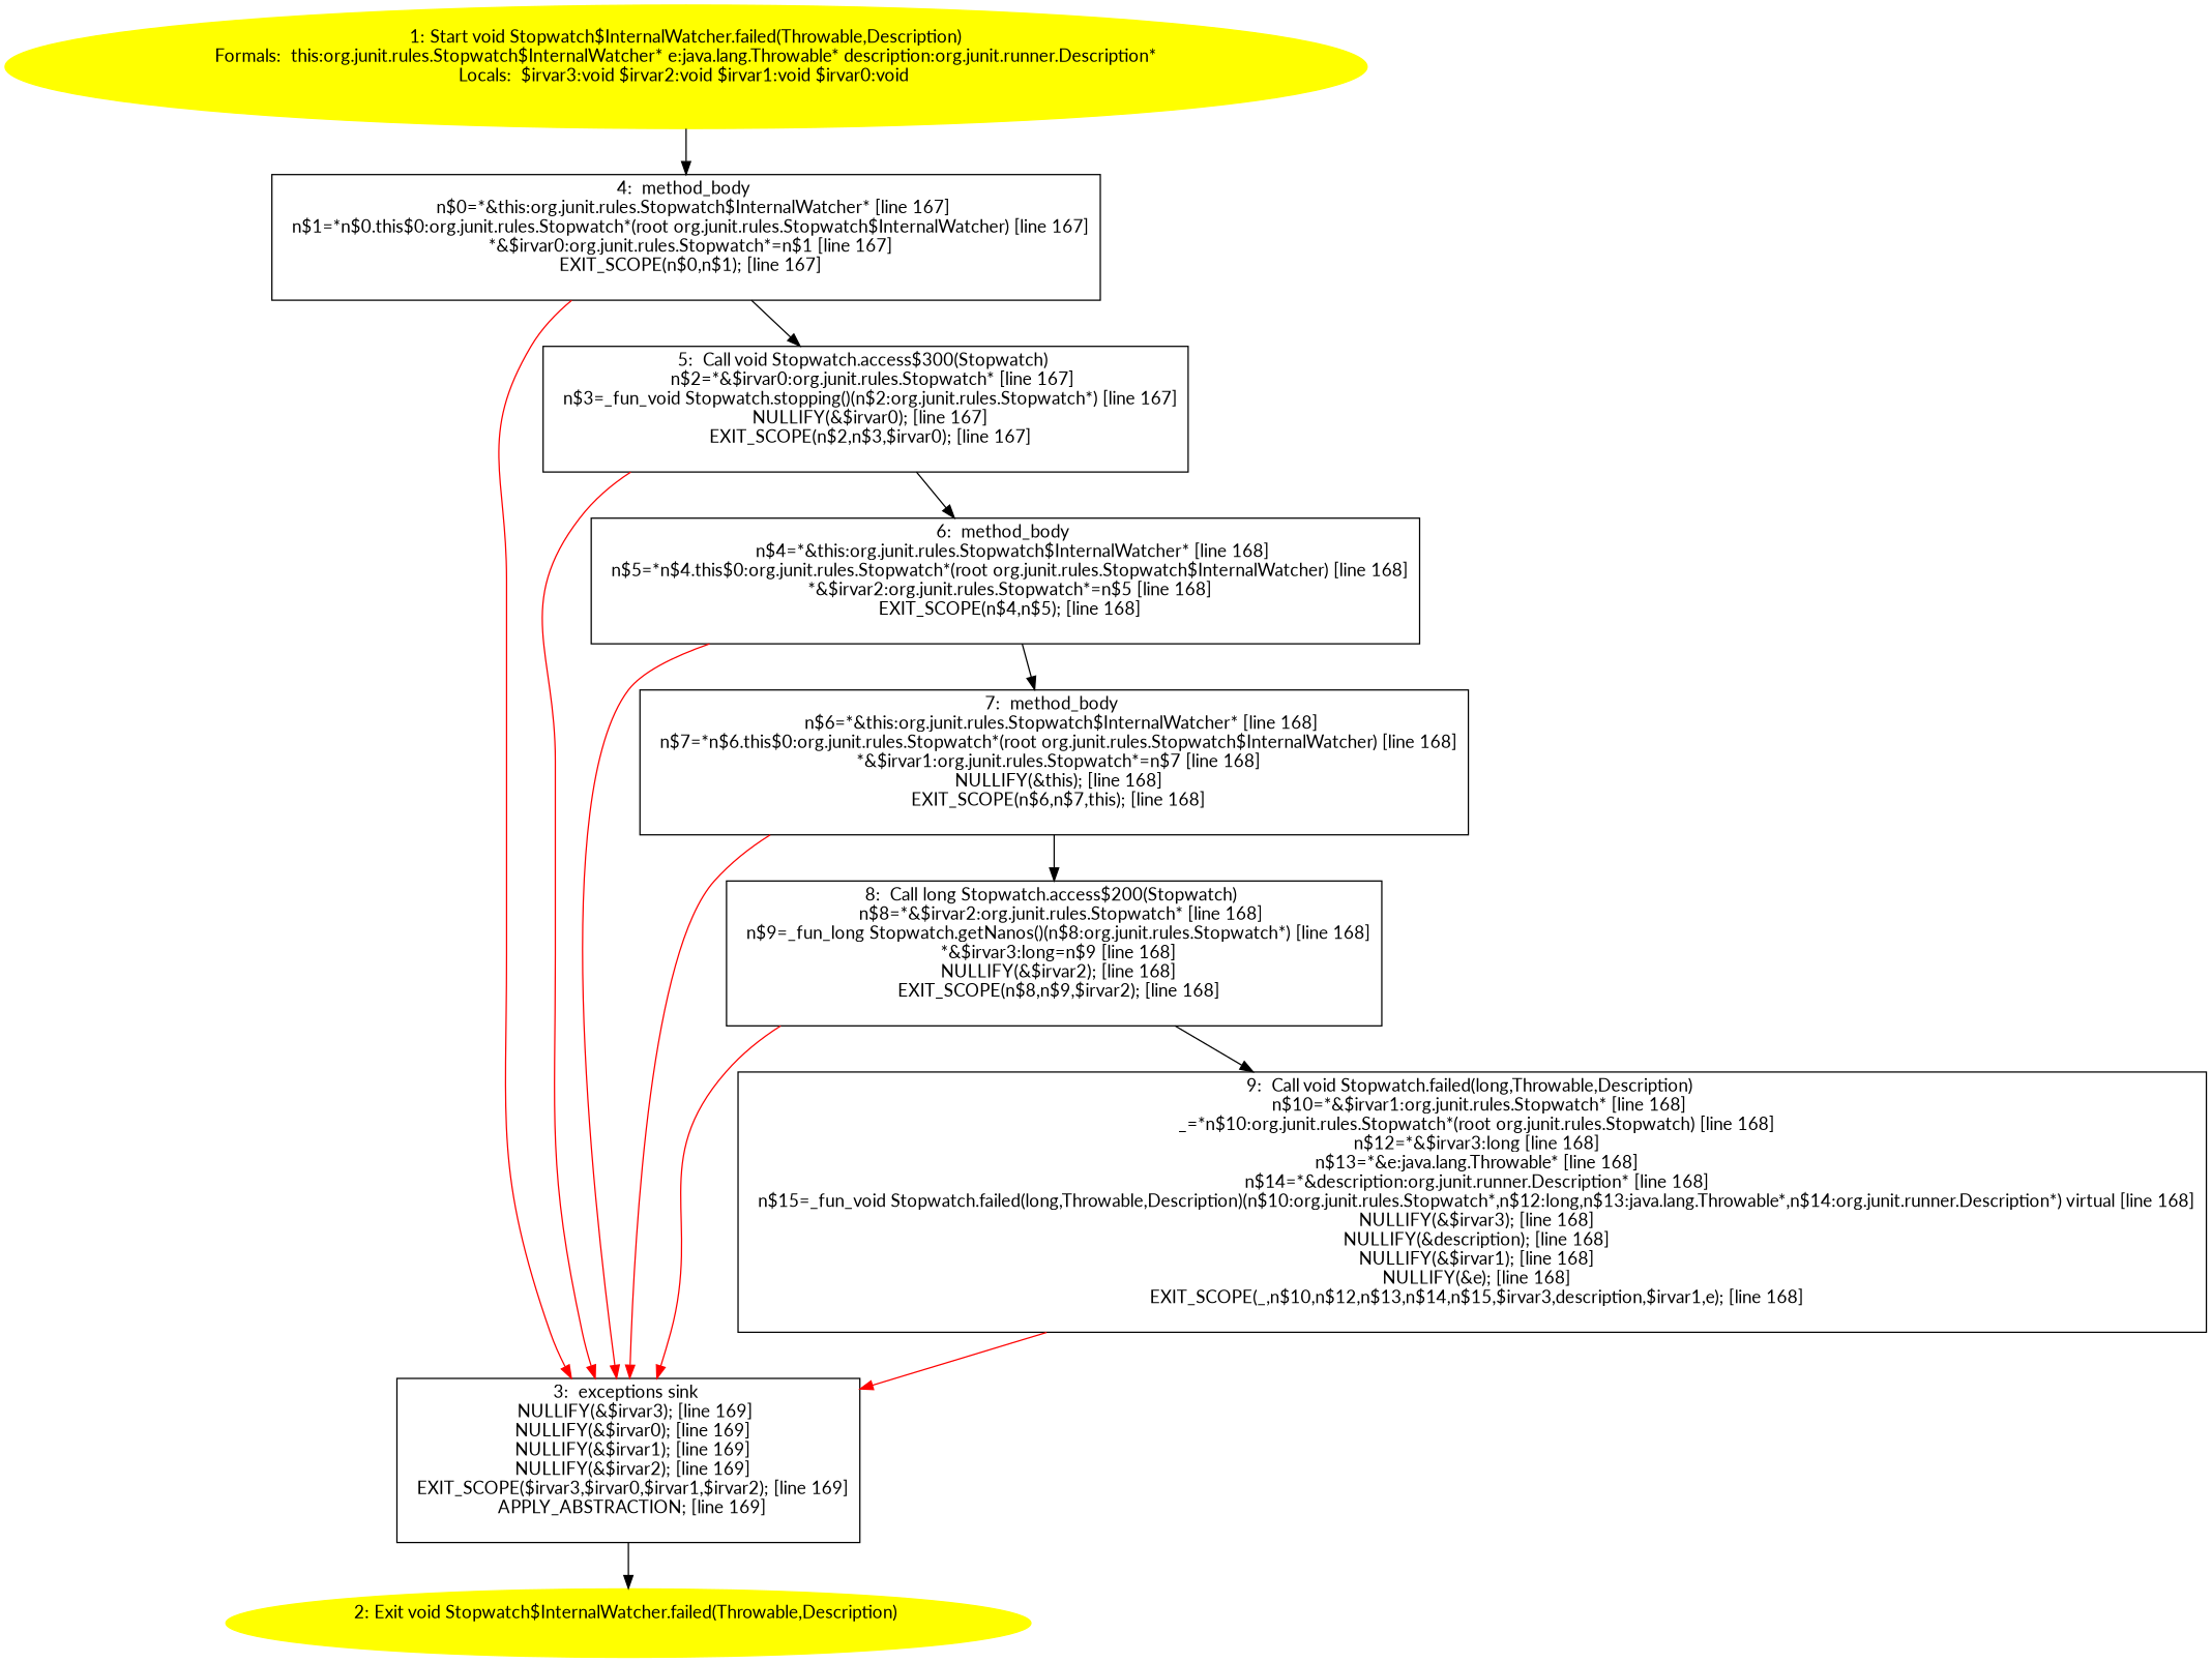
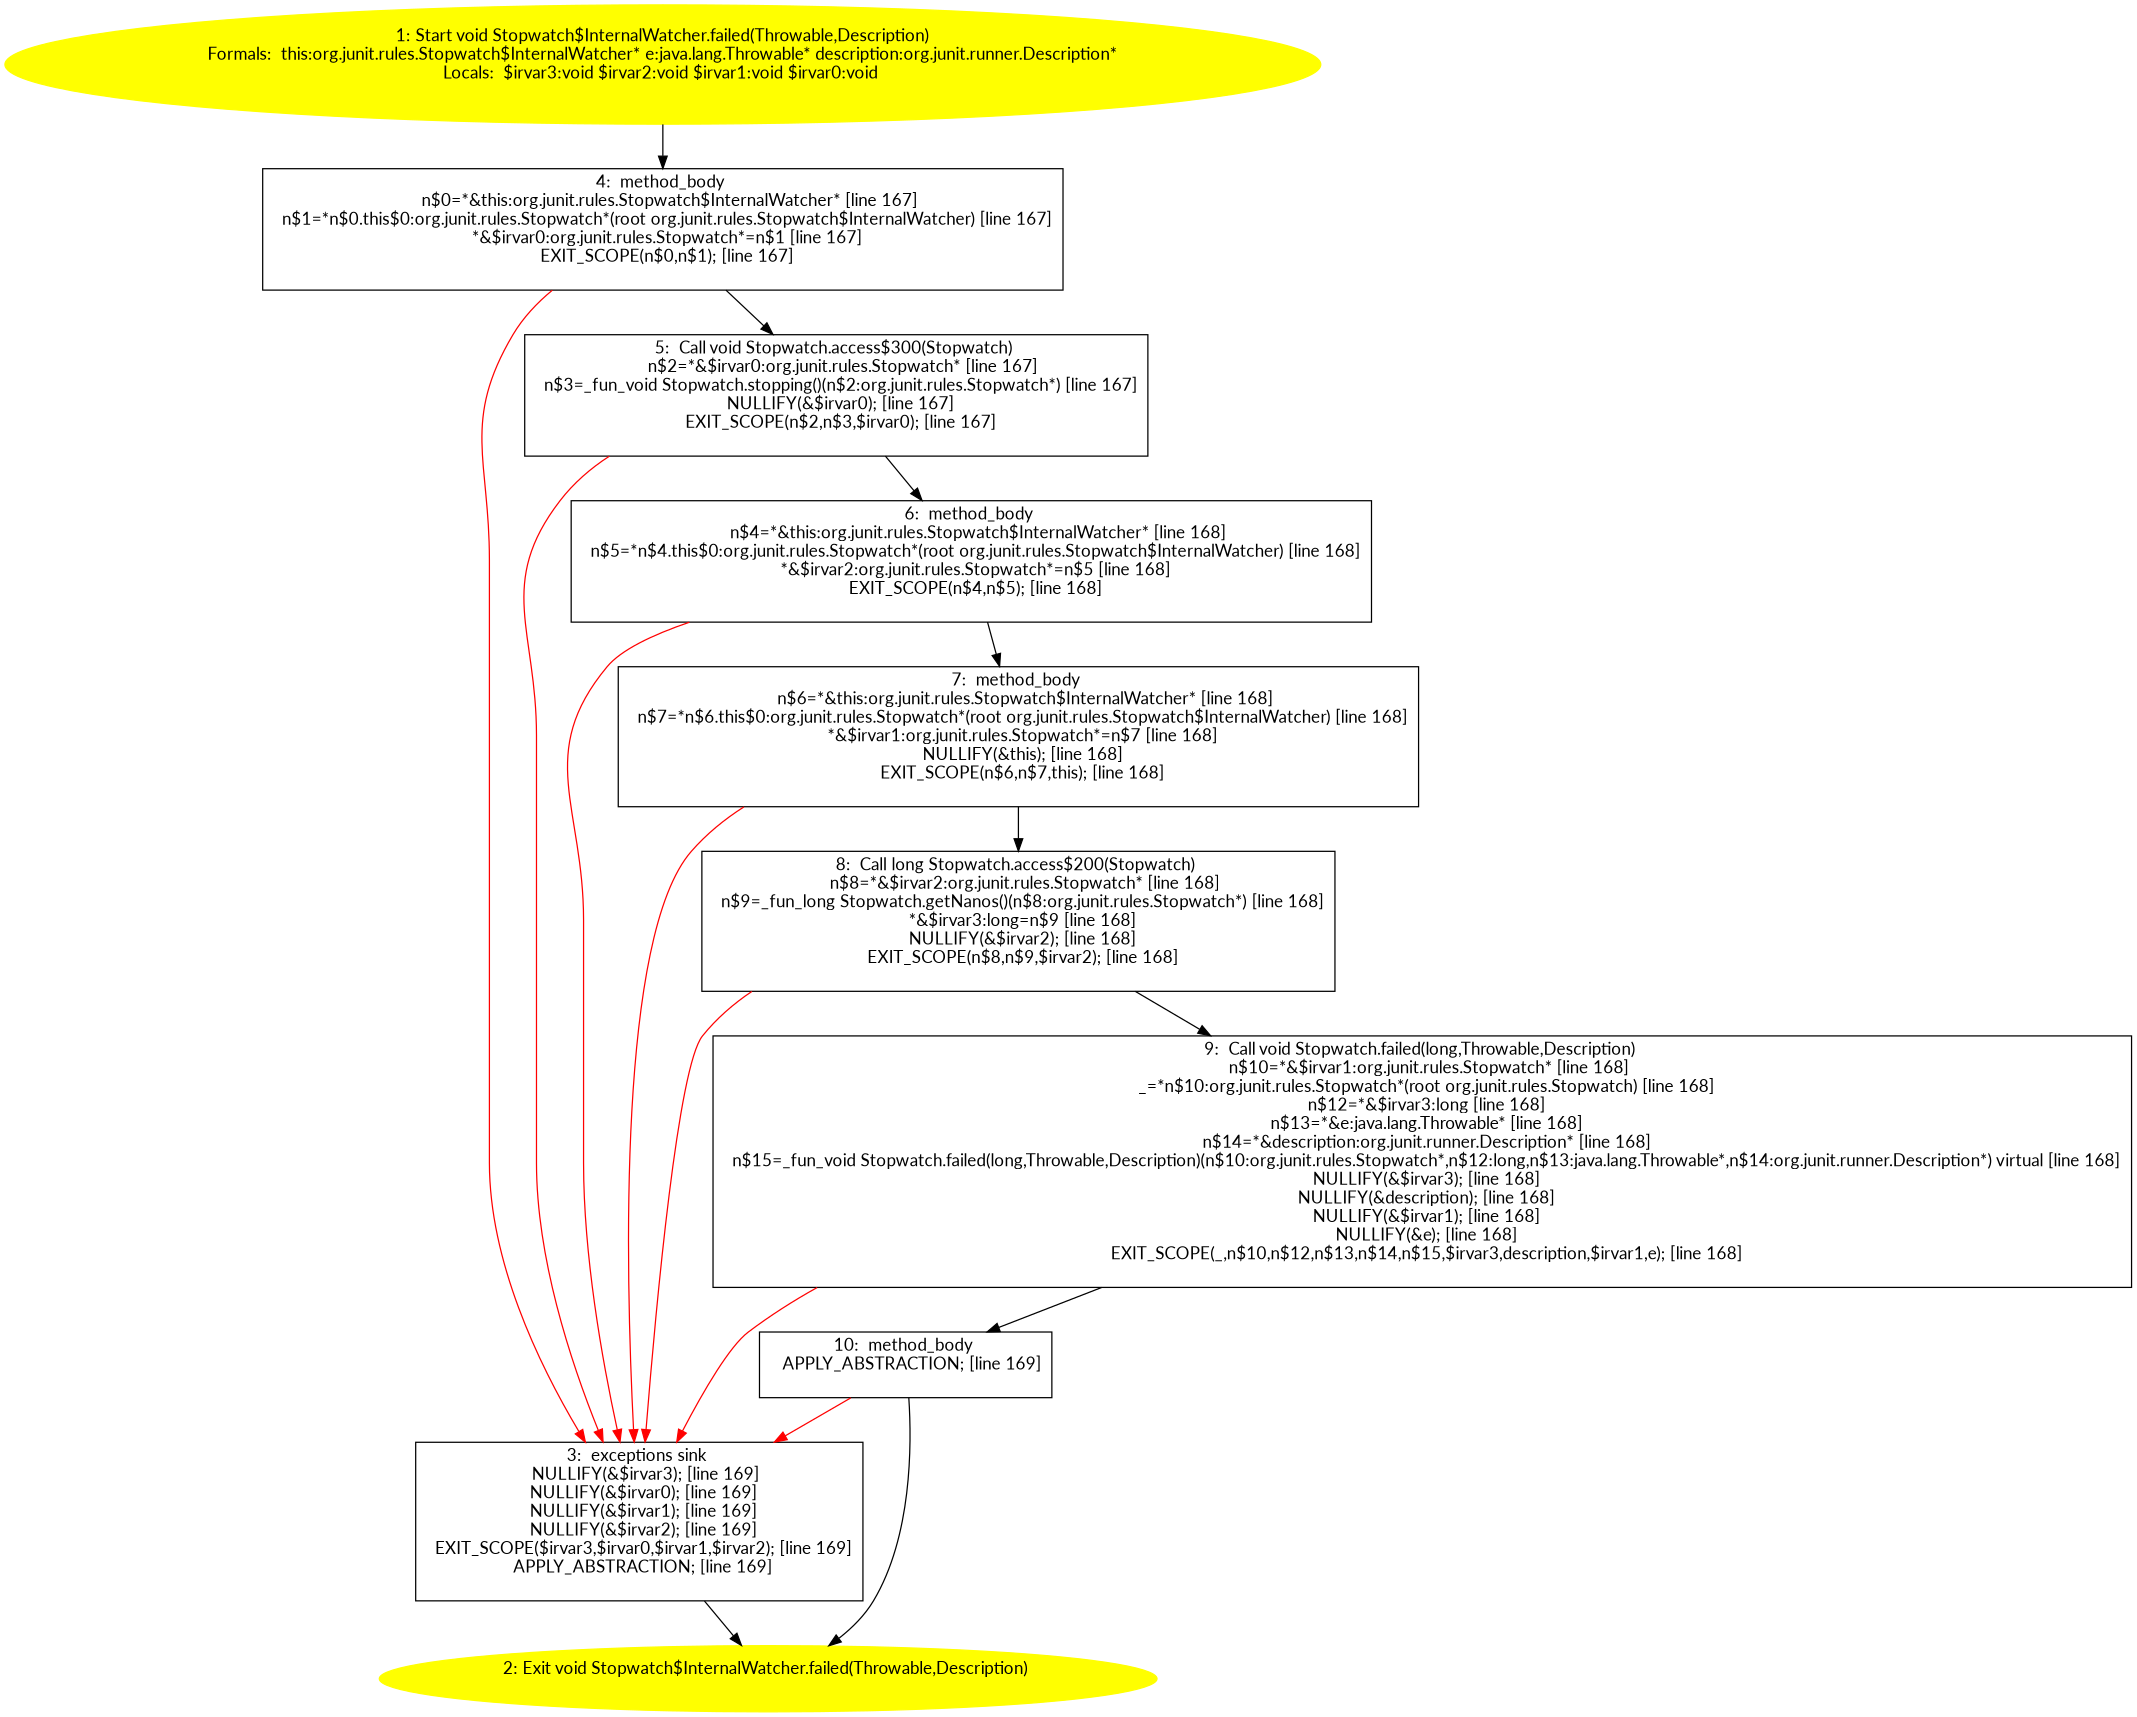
  digraph {
    fontname=Lato
    node [fontname=Lato shape=box]
    edge [fontname=Lato]
    n1 [color=yellow label="1: Start void Stopwatch$InternalWatcher.failed(Throwable,Description)\nFormals:  this:org.junit.rules.Stopwatch$InternalWatcher* e:java.lang.Throwable* description:org.junit.runner.Description*\nLocals:  $irvar3:void $irvar2:void $irvar1:void $irvar0:void \n  " style=filled shape=""]
    n2 [label="4:  method_body \n   n$0=*&this:org.junit.rules.Stopwatch$InternalWatcher* [line 167]\n  n$1=*n$0.this$0:org.junit.rules.Stopwatch*(root org.junit.rules.Stopwatch$InternalWatcher) [line 167]\n  *&$irvar0:org.junit.rules.Stopwatch*=n$1 [line 167]\n  EXIT_SCOPE(n$0,n$1); [line 167]\n "]
    n3 [label="3:  exceptions sink \n   NULLIFY(&$irvar3); [line 169]\n  NULLIFY(&$irvar0); [line 169]\n  NULLIFY(&$irvar1); [line 169]\n  NULLIFY(&$irvar2); [line 169]\n  EXIT_SCOPE($irvar3,$irvar0,$irvar1,$irvar2); [line 169]\n  APPLY_ABSTRACTION; [line 169]\n "]
    n4 [label="5:  Call void Stopwatch.access$300(Stopwatch) \n   n$2=*&$irvar0:org.junit.rules.Stopwatch* [line 167]\n  n$3=_fun_void Stopwatch.stopping()(n$2:org.junit.rules.Stopwatch*) [line 167]\n  NULLIFY(&$irvar0); [line 167]\n  EXIT_SCOPE(n$2,n$3,$irvar0); [line 167]\n "]
    n5 [color=yellow label="2: Exit void Stopwatch$InternalWatcher.failed(Throwable,Description) \n  " style=filled shape=""]
    n6 [label="6:  method_body \n   n$4=*&this:org.junit.rules.Stopwatch$InternalWatcher* [line 168]\n  n$5=*n$4.this$0:org.junit.rules.Stopwatch*(root org.junit.rules.Stopwatch$InternalWatcher) [line 168]\n  *&$irvar2:org.junit.rules.Stopwatch*=n$5 [line 168]\n  EXIT_SCOPE(n$4,n$5); [line 168]\n "]
    n7 [label="7:  method_body \n   n$6=*&this:org.junit.rules.Stopwatch$InternalWatcher* [line 168]\n  n$7=*n$6.this$0:org.junit.rules.Stopwatch*(root org.junit.rules.Stopwatch$InternalWatcher) [line 168]\n  *&$irvar1:org.junit.rules.Stopwatch*=n$7 [line 168]\n  NULLIFY(&this); [line 168]\n  EXIT_SCOPE(n$6,n$7,this); [line 168]\n "]
    n8 [label="8:  Call long Stopwatch.access$200(Stopwatch) \n   n$8=*&$irvar2:org.junit.rules.Stopwatch* [line 168]\n  n$9=_fun_long Stopwatch.getNanos()(n$8:org.junit.rules.Stopwatch*) [line 168]\n  *&$irvar3:long=n$9 [line 168]\n  NULLIFY(&$irvar2); [line 168]\n  EXIT_SCOPE(n$8,n$9,$irvar2); [line 168]\n "]
    n9 [label="9:  Call void Stopwatch.failed(long,Throwable,Description) \n   n$10=*&$irvar1:org.junit.rules.Stopwatch* [line 168]\n  _=*n$10:org.junit.rules.Stopwatch*(root org.junit.rules.Stopwatch) [line 168]\n  n$12=*&$irvar3:long [line 168]\n  n$13=*&e:java.lang.Throwable* [line 168]\n  n$14=*&description:org.junit.runner.Description* [line 168]\n  n$15=_fun_void Stopwatch.failed(long,Throwable,Description)(n$10:org.junit.rules.Stopwatch*,n$12:long,n$13:java.lang.Throwable*,n$14:org.junit.runner.Description*) virtual [line 168]\n  NULLIFY(&$irvar3); [line 168]\n  NULLIFY(&description); [line 168]\n  NULLIFY(&$irvar1); [line 168]\n  NULLIFY(&e); [line 168]\n  EXIT_SCOPE(_,n$10,n$12,n$13,n$14,n$15,$irvar3,description,$irvar1,e); [line 168]\n "]
+   n10 [label="10:  method_body \n   APPLY_ABSTRACTION; [line 169]\n "]
    n1 -> n2
    n2 -> n3 [color=red]
    n2 -> n4
    n3 -> n5
    n4 -> n3 [color=red]
    n4 -> n6
    n6 -> n3 [color=red]
    n6 -> n7
    n7 -> n3 [color=red]
    n7 -> n8
    n8 -> n3 [color=red]
    n8 -> n9
    n9 -> n3 [color=red]
+   n9 -> n10
+   n10 -> n3 [color=red]
+   n10 -> n5
  }
